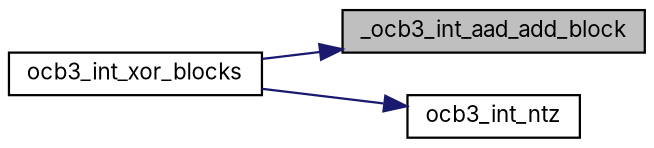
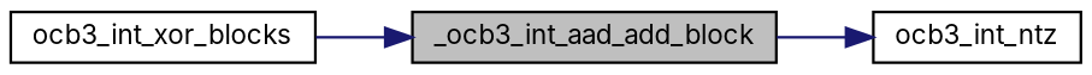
  digraph {
    fontname=Inter
    rankdir=LR
    node [color=black fillcolor=white fontname=Inter fontsize=10 shape=record style=filled]
    edge [color=midnightblue fontname=Inter fontsize=10 labelfontname=Helvetica labelfontsize=10 style=solid]
    n1 [fillcolor=grey75 fontcolor=black height=0.2 label=_ocb3_int_aad_add_block width=0.4]
    n2 [height=0.2 label=ocb3_int_ntz width=0.4]
    n3 [height=0.2 label=ocb3_int_xor_blocks width=0.4]
-   n3 -> n2
+   n1 -> n2
    n3 -> n1
  }
